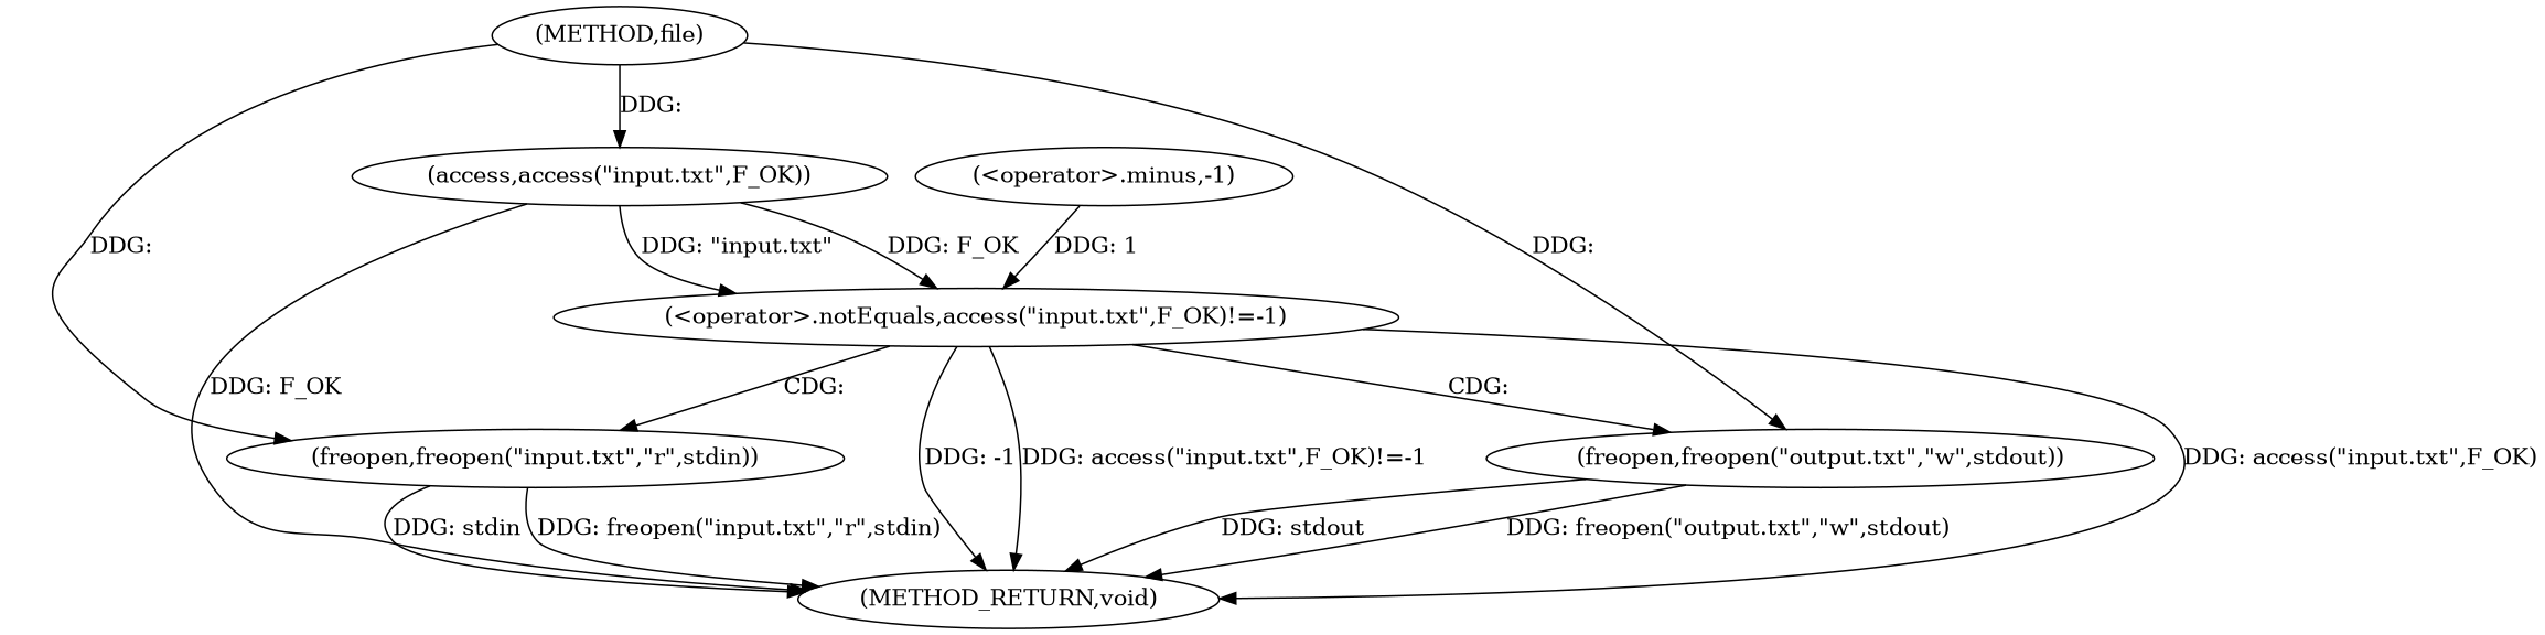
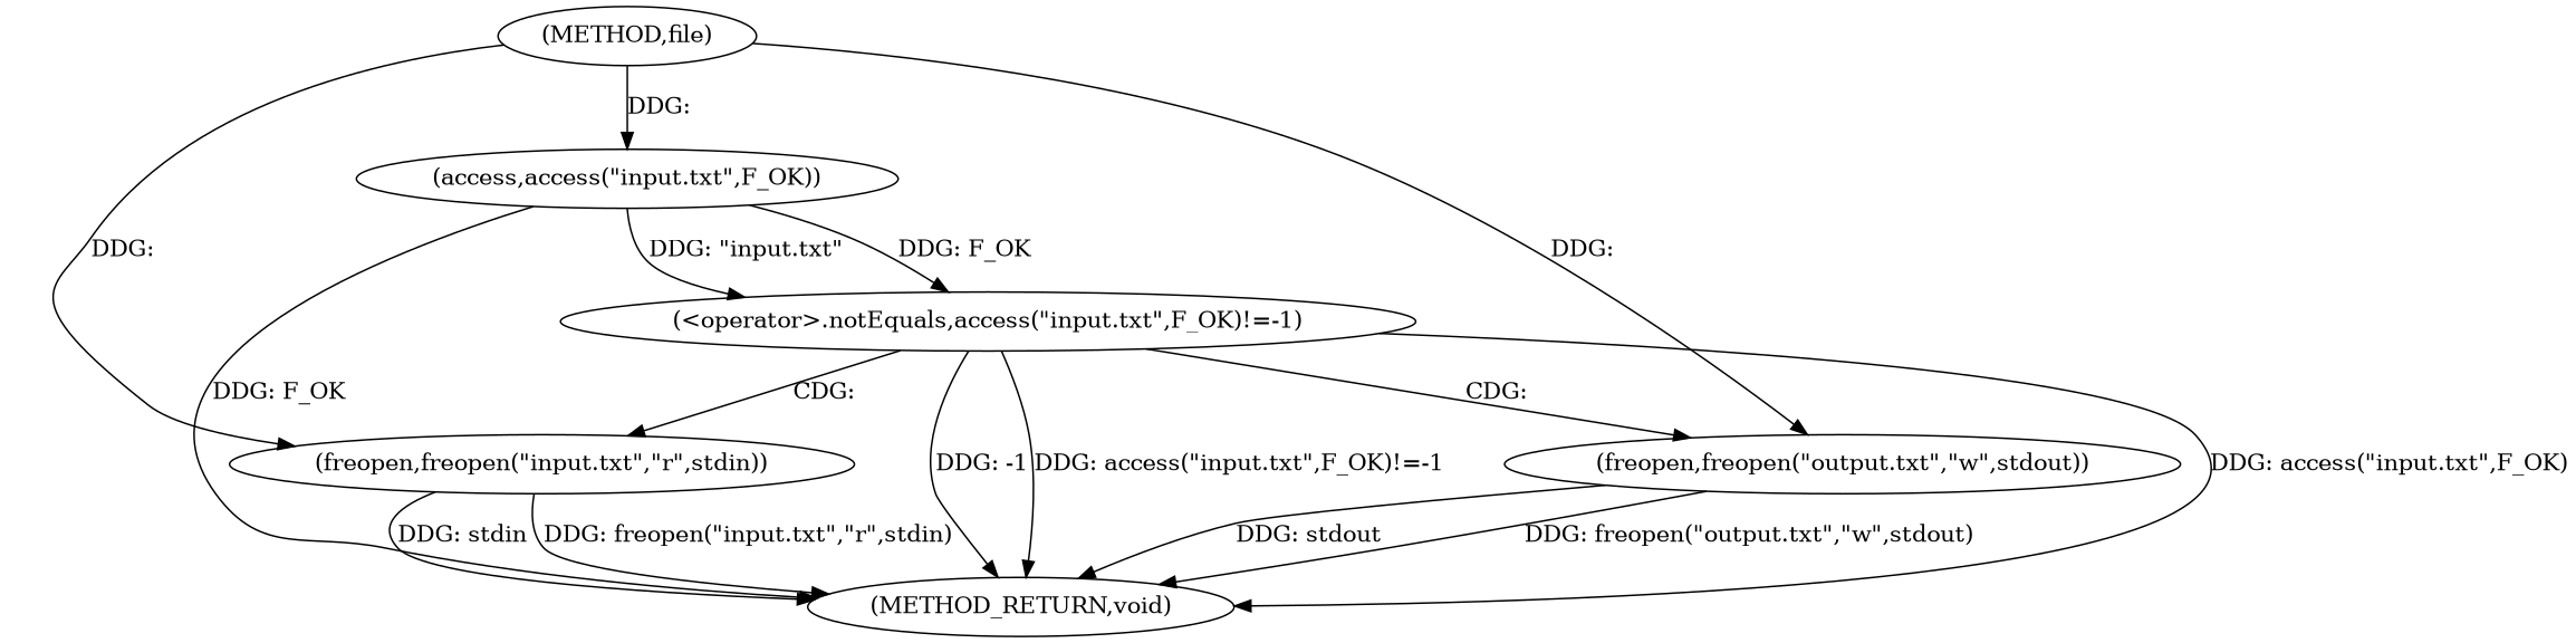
  digraph {
    n1 [label="(METHOD,file)"]
    n2 [label="(freopen,freopen(\"input.txt\",\"r\",stdin))"]
    n3 [label="(freopen,freopen(\"output.txt\",\"w\",stdout))"]
    n4 [label="(access,access(\"input.txt\",F_OK))"]
    n5 [label="(METHOD_RETURN,void)"]
    n6 [label="(<operator>.notEquals,access(\"input.txt\",F_OK)!=-1)"]
-   n7 [label="(<operator>.minus,-1)"]
    n1 -> n2 [label="DDG: "]
    n1 -> n3 [label="DDG: "]
    n1 -> n4 [label="DDG: "]
    n2 -> n5 [label="DDG: freopen(\"input.txt\",\"r\",stdin)"]
    n2 -> n5 [label="DDG: stdin"]
    n3 -> n5 [label="DDG: freopen(\"output.txt\",\"w\",stdout)"]
    n3 -> n5 [label="DDG: stdout"]
    n4 -> n5 [label="DDG: F_OK"]
    n4 -> n6 [label="DDG: F_OK"]
    n4 -> n6 [label="DDG: \"input.txt\""]
    n6 -> n2 [label="CDG: "]
    n6 -> n3 [label="CDG: "]
    n6 -> n5 [label="DDG: access(\"input.txt\",F_OK)"]
    n6 -> n5 [label="DDG: -1"]
    n6 -> n5 [label="DDG: access(\"input.txt\",F_OK)!=-1"]
-   n7 -> n6 [label="DDG: 1"]
  }
